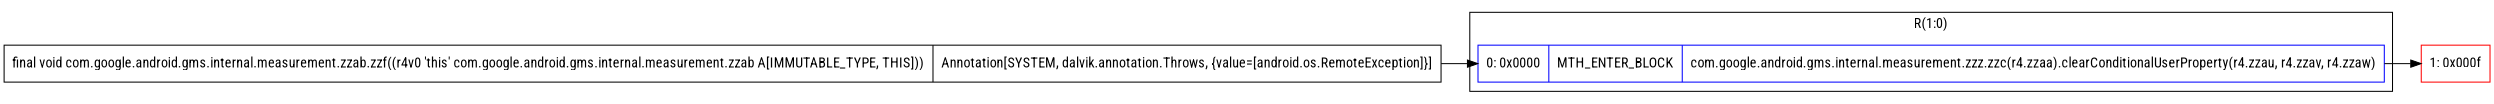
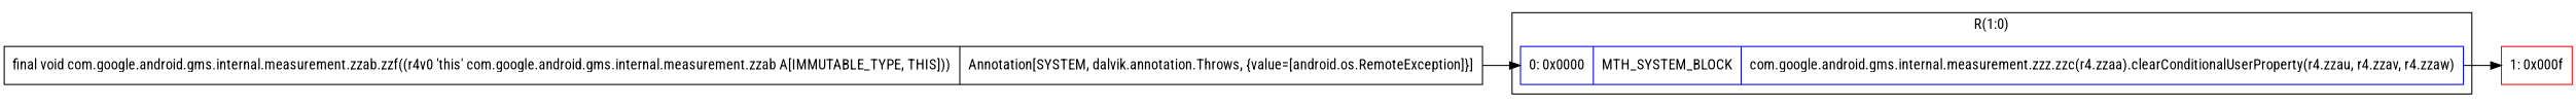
  digraph {
    rankdir=LR
    fontname="Roboto Condensed"
    node [shape=record fontname="Roboto Condensed"]
    edge [fontname="Roboto Condensed"]
-   n1 [color=blue label="{0\:\ 0x0000|MTH_ENTER_BLOCK\l|com.google.android.gms.internal.measurement.zzz.zzc(r4.zzaa).clearConditionalUserProperty(r4.zzau, r4.zzav, r4.zzaw)\l}"]
+   n1 [color=blue label="{0\:\ 0x0000|MTH_SYSTEM_BLOCK\l|com.google.android.gms.internal.measurement.zzz.zzc(r4.zzaa).clearConditionalUserProperty(r4.zzau, r4.zzav, r4.zzaw)\l}"]
    n2 [color=red label="{1\:\ 0x000f}"]
    n3 [label="{final void com.google.android.gms.internal.measurement.zzab.zzf((r4v0 'this' com.google.android.gms.internal.measurement.zzab A[IMMUTABLE_TYPE, THIS]))  | Annotation[SYSTEM, dalvik.annotation.Throws, \{value=[android.os.RemoteException]\}]\l}"]
    subgraph cluster_1 {
      label="R(1:0)"
      n1
    }
    n1 -> n2
    n3 -> n1
  }
